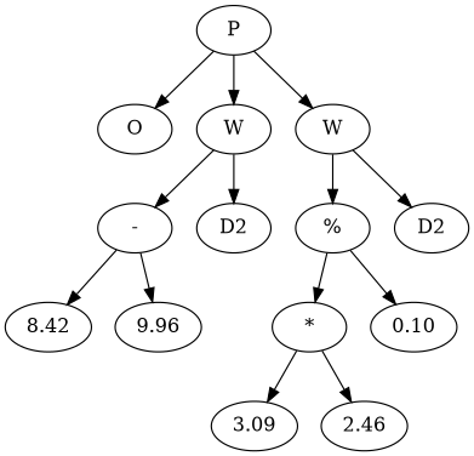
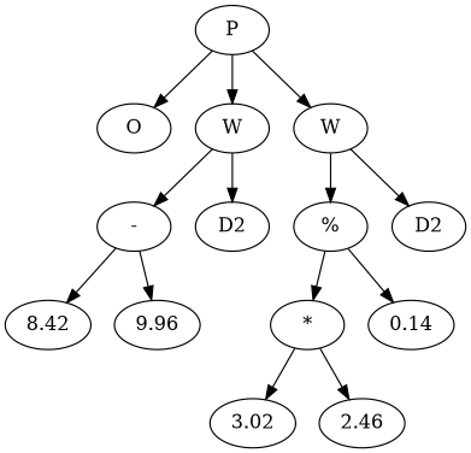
  digraph {
    n1 [label=O]
    n2 [label=P]
    n3 [label=W]
    n4 [label=W]
    n5 [label="-"]
    n6 [label=D2]
    n7 [label="%"]
    n8 [label=D2]
    n9 [label=8.42]
    n10 [label=9.96]
    n11 [label="*"]
-   n12 [label=0.10]
-   n13 [label=3.09]
+   n12 [label=0.14]
+   n13 [label=3.02]
    n14 [label=2.46]
    n2 -> n1
    n2 -> n3
    n2 -> n4
    n3 -> n5
    n3 -> n6
    n4 -> n7
    n4 -> n8
    n5 -> n9
    n5 -> n10
    n7 -> n11
    n7 -> n12
    n11 -> n13
    n11 -> n14
  }
